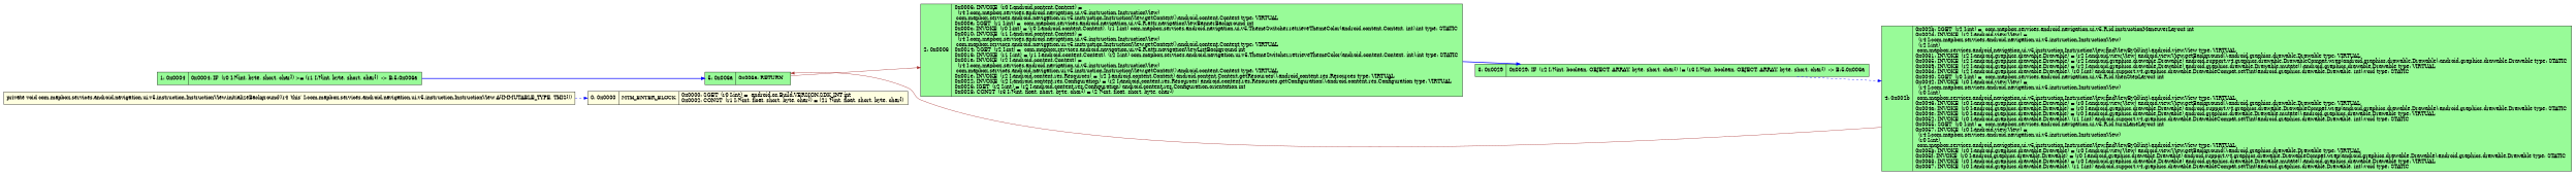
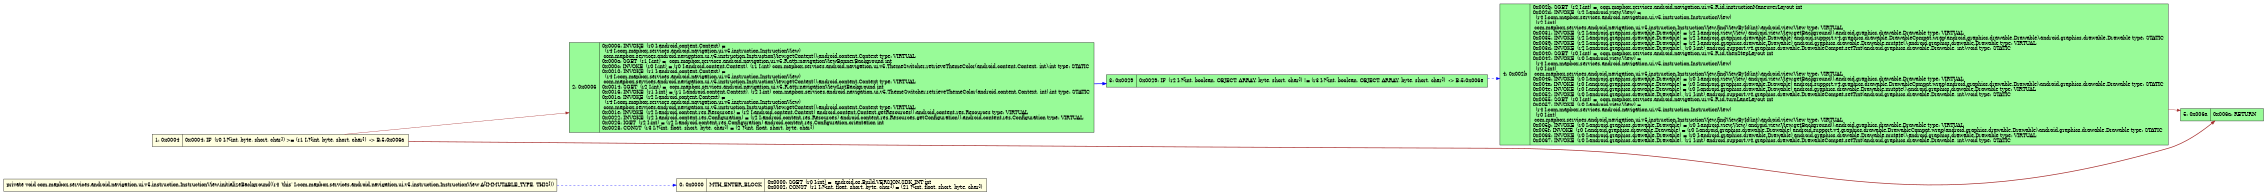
  digraph {
    rankdir=LR
    node [fillcolor=palegreen shape=record style=filled]
    edge [color=blue style=solid]
    n1 [fillcolor=lightyellow label="{0\:\ 0x0000|MTH_ENTER_BLOCK\l|0x0000: SGET  (r0 I:int) =  android.os.Build.VERSION.SDK_INT int \l0x0002: CONST  (r1 I:?[int, float, short, byte, char]) = (21 ?[int, float, short, byte, char]) \l}"]
-   n2 [label="{1\:\ 0x0004|0x0004: IF  (r0 I:?[int, byte, short, char]) \>= (r1 I:?[int, byte, short, char])  \-\> B:5:0x006a \l}"]
+   n2 [fillcolor=lightyellow label="{1\:\ 0x0004|0x0004: IF  (r0 I:?[int, byte, short, char]) \>= (r1 I:?[int, byte, short, char])  \-\> B:5:0x006a \l}"]
    n3 [label="{2\:\ 0x0006|0x0006: INVOKE  (r0 I:android.content.Context) = \l  (r4 I:com.mapbox.services.android.navigation.ui.v5.instruction.InstructionView)\l com.mapbox.services.android.navigation.ui.v5.instruction.InstructionView.getContext():android.content.Context type: VIRTUAL \l0x000a: SGET  (r1 I:int) =  com.mapbox.services.android.navigation.ui.v5.R.attr.navigationViewBannerBackground int \l0x000c: INVOKE  (r0 I:int) = (r0 I:android.content.Context), (r1 I:int) com.mapbox.services.android.navigation.ui.v5.ThemeSwitcher.retrieveThemeColor(android.content.Context, int):int type: STATIC \l0x0010: INVOKE  (r1 I:android.content.Context) = \l  (r4 I:com.mapbox.services.android.navigation.ui.v5.instruction.InstructionView)\l com.mapbox.services.android.navigation.ui.v5.instruction.InstructionView.getContext():android.content.Context type: VIRTUAL \l0x0014: SGET  (r2 I:int) =  com.mapbox.services.android.navigation.ui.v5.R.attr.navigationViewListBackground int \l0x0016: INVOKE  (r1 I:int) = (r1 I:android.content.Context), (r2 I:int) com.mapbox.services.android.navigation.ui.v5.ThemeSwitcher.retrieveThemeColor(android.content.Context, int):int type: STATIC \l0x001a: INVOKE  (r2 I:android.content.Context) = \l  (r4 I:com.mapbox.services.android.navigation.ui.v5.instruction.InstructionView)\l com.mapbox.services.android.navigation.ui.v5.instruction.InstructionView.getContext():android.content.Context type: VIRTUAL \l0x001e: INVOKE  (r2 I:android.content.res.Resources) = (r2 I:android.content.Context) android.content.Context.getResources():android.content.res.Resources type: VIRTUAL \l0x0022: INVOKE  (r2 I:android.content.res.Configuration) = (r2 I:android.content.res.Resources) android.content.res.Resources.getConfiguration():android.content.res.Configuration type: VIRTUAL \l0x0026: IGET  (r2 I:int) = (r2 I:android.content.res.Configuration) android.content.res.Configuration.orientation int \l0x0028: CONST  (r3 I:?[int, float, short, byte, char]) = (2 ?[int, float, short, byte, char]) \l}"]
    n4 [label="{5\:\ 0x006a|0x006a: RETURN   \l}"]
    n5 [label="{3\:\ 0x0029|0x0029: IF  (r2 I:?[int, boolean, OBJECT, ARRAY, byte, short, char]) != (r3 I:?[int, boolean, OBJECT, ARRAY, byte, short, char])  \-\> B:5:0x006a \l}"]
    n6 [label="{4\:\ 0x002b|0x002b: SGET  (r2 I:int) =  com.mapbox.services.android.navigation.ui.v5.R.id.instructionManeuverLayout int \l0x002d: INVOKE  (r2 I:android.view.View) = \l  (r4 I:com.mapbox.services.android.navigation.ui.v5.instruction.InstructionView)\l  (r2 I:int)\l com.mapbox.services.android.navigation.ui.v5.instruction.InstructionView.findViewById(int):android.view.View type: VIRTUAL \l0x0031: INVOKE  (r2 I:android.graphics.drawable.Drawable) = (r2 I:android.view.View) android.view.View.getBackground():android.graphics.drawable.Drawable type: VIRTUAL \l0x0035: INVOKE  (r2 I:android.graphics.drawable.Drawable) = (r2 I:android.graphics.drawable.Drawable) android.support.v4.graphics.drawable.DrawableCompat.wrap(android.graphics.drawable.Drawable):android.graphics.drawable.Drawable type: STATIC \l0x0039: INVOKE  (r2 I:android.graphics.drawable.Drawable) = (r2 I:android.graphics.drawable.Drawable) android.graphics.drawable.Drawable.mutate():android.graphics.drawable.Drawable type: VIRTUAL \l0x003d: INVOKE  (r2 I:android.graphics.drawable.Drawable), (r0 I:int) android.support.v4.graphics.drawable.DrawableCompat.setTint(android.graphics.drawable.Drawable, int):void type: STATIC \l0x0040: SGET  (r0 I:int) =  com.mapbox.services.android.navigation.ui.v5.R.id.thenStepLayout int \l0x0042: INVOKE  (r0 I:android.view.View) = \l  (r4 I:com.mapbox.services.android.navigation.ui.v5.instruction.InstructionView)\l  (r0 I:int)\l com.mapbox.services.android.navigation.ui.v5.instruction.InstructionView.findViewById(int):android.view.View type: VIRTUAL \l0x0046: INVOKE  (r0 I:android.graphics.drawable.Drawable) = (r0 I:android.view.View) android.view.View.getBackground():android.graphics.drawable.Drawable type: VIRTUAL \l0x004a: INVOKE  (r0 I:android.graphics.drawable.Drawable) = (r0 I:android.graphics.drawable.Drawable) android.support.v4.graphics.drawable.DrawableCompat.wrap(android.graphics.drawable.Drawable):android.graphics.drawable.Drawable type: STATIC \l0x004e: INVOKE  (r0 I:android.graphics.drawable.Drawable) = (r0 I:android.graphics.drawable.Drawable) android.graphics.drawable.Drawable.mutate():android.graphics.drawable.Drawable type: VIRTUAL \l0x0052: INVOKE  (r0 I:android.graphics.drawable.Drawable), (r1 I:int) android.support.v4.graphics.drawable.DrawableCompat.setTint(android.graphics.drawable.Drawable, int):void type: STATIC \l0x0055: SGET  (r0 I:int) =  com.mapbox.services.android.navigation.ui.v5.R.id.turnLaneLayout int \l0x0057: INVOKE  (r0 I:android.view.View) = \l  (r4 I:com.mapbox.services.android.navigation.ui.v5.instruction.InstructionView)\l  (r0 I:int)\l com.mapbox.services.android.navigation.ui.v5.instruction.InstructionView.findViewById(int):android.view.View type: VIRTUAL \l0x005b: INVOKE  (r0 I:android.graphics.drawable.Drawable) = (r0 I:android.view.View) android.view.View.getBackground():android.graphics.drawable.Drawable type: VIRTUAL \l0x005f: INVOKE  (r0 I:android.graphics.drawable.Drawable) = (r0 I:android.graphics.drawable.Drawable) android.support.v4.graphics.drawable.DrawableCompat.wrap(android.graphics.drawable.Drawable):android.graphics.drawable.Drawable type: STATIC \l0x0063: INVOKE  (r0 I:android.graphics.drawable.Drawable) = (r0 I:android.graphics.drawable.Drawable) android.graphics.drawable.Drawable.mutate():android.graphics.drawable.Drawable type: VIRTUAL \l0x0067: INVOKE  (r0 I:android.graphics.drawable.Drawable), (r1 I:int) android.support.v4.graphics.drawable.DrawableCompat.setTint(android.graphics.drawable.Drawable, int):void type: STATIC \l}"]
    n7 [fillcolor=lightyellow label="{private void com.mapbox.services.android.navigation.ui.v5.instruction.InstructionView.initializeBackground((r4 'this' I:com.mapbox.services.android.navigation.ui.v5.instruction.InstructionView A[IMMUTABLE_TYPE, THIS])) }"]
-   n4 -> n3 [color=brown]
-   n2 -> n4 [style=bold]
+   n2 -> n3 [color=brown]
+   n2 -> n4 [color=brown style=bold]
    n3 -> n5 [style=bold]
    n5 -> n6 [style=dashed]
    n6 -> n4 [color=brown]
    n7 -> n1 [style=dashed]
  }
